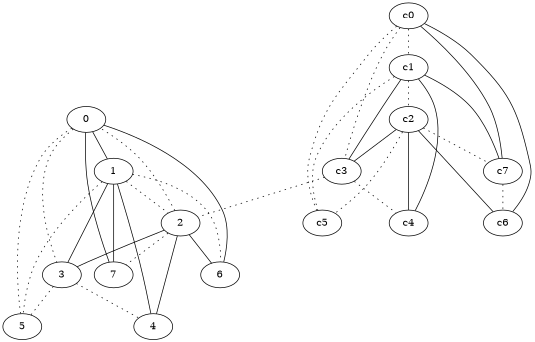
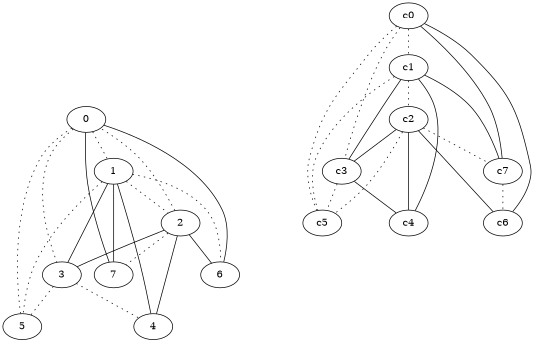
  graph {
    edge [style=dotted]
    n1 [label=0]
    n2 [label=1]
    n3 [label=3]
    n4 [label=5]
    n5 [label=6]
    n6 [label=7]
    n7 [label=2]
    n8 [label=4]
    c0
    c1
    c3
    c5
    c6
    c7
    c2
    c4
-   n1 -- n2 [style=solid]
+   n1 -- n2
    n1 -- n3
    n1 -- n4
    n1 -- n5 [style=""]
    n1 -- n6 [style=""]
    n2 -- n3 [style=""]
    n2 -- n4
    n2 -- n5
    n2 -- n6 [style=""]
    n2 -- n7
    n2 -- n8 [style=""]
    n3 -- n4
    n3 -- n8
    n7 -- n1
    n7 -- n3 [style=""]
    n7 -- n5 [style=""]
    n7 -- n6
    n7 -- n8 [style=""]
    c0 -- c1
    c0 -- c3
    c0 -- c5
    c0 -- c6 [style=""]
    c0 -- c7 [style=""]
    c1 -- c3 [style=""]
    c1 -- c5
    c1 -- c7 [style=""]
    c1 -- c2
    c1 -- c4 [style=""]
-   c3 -- n7
-   c3 -- c4
+   c3 -- c5
+   c3 -- c4 [style=solid]
    c7 -- c6
    c2 -- c3 [style=""]
    c2 -- c5
    c2 -- c6 [style=""]
    c2 -- c7
    c2 -- c4 [style=""]
  }
